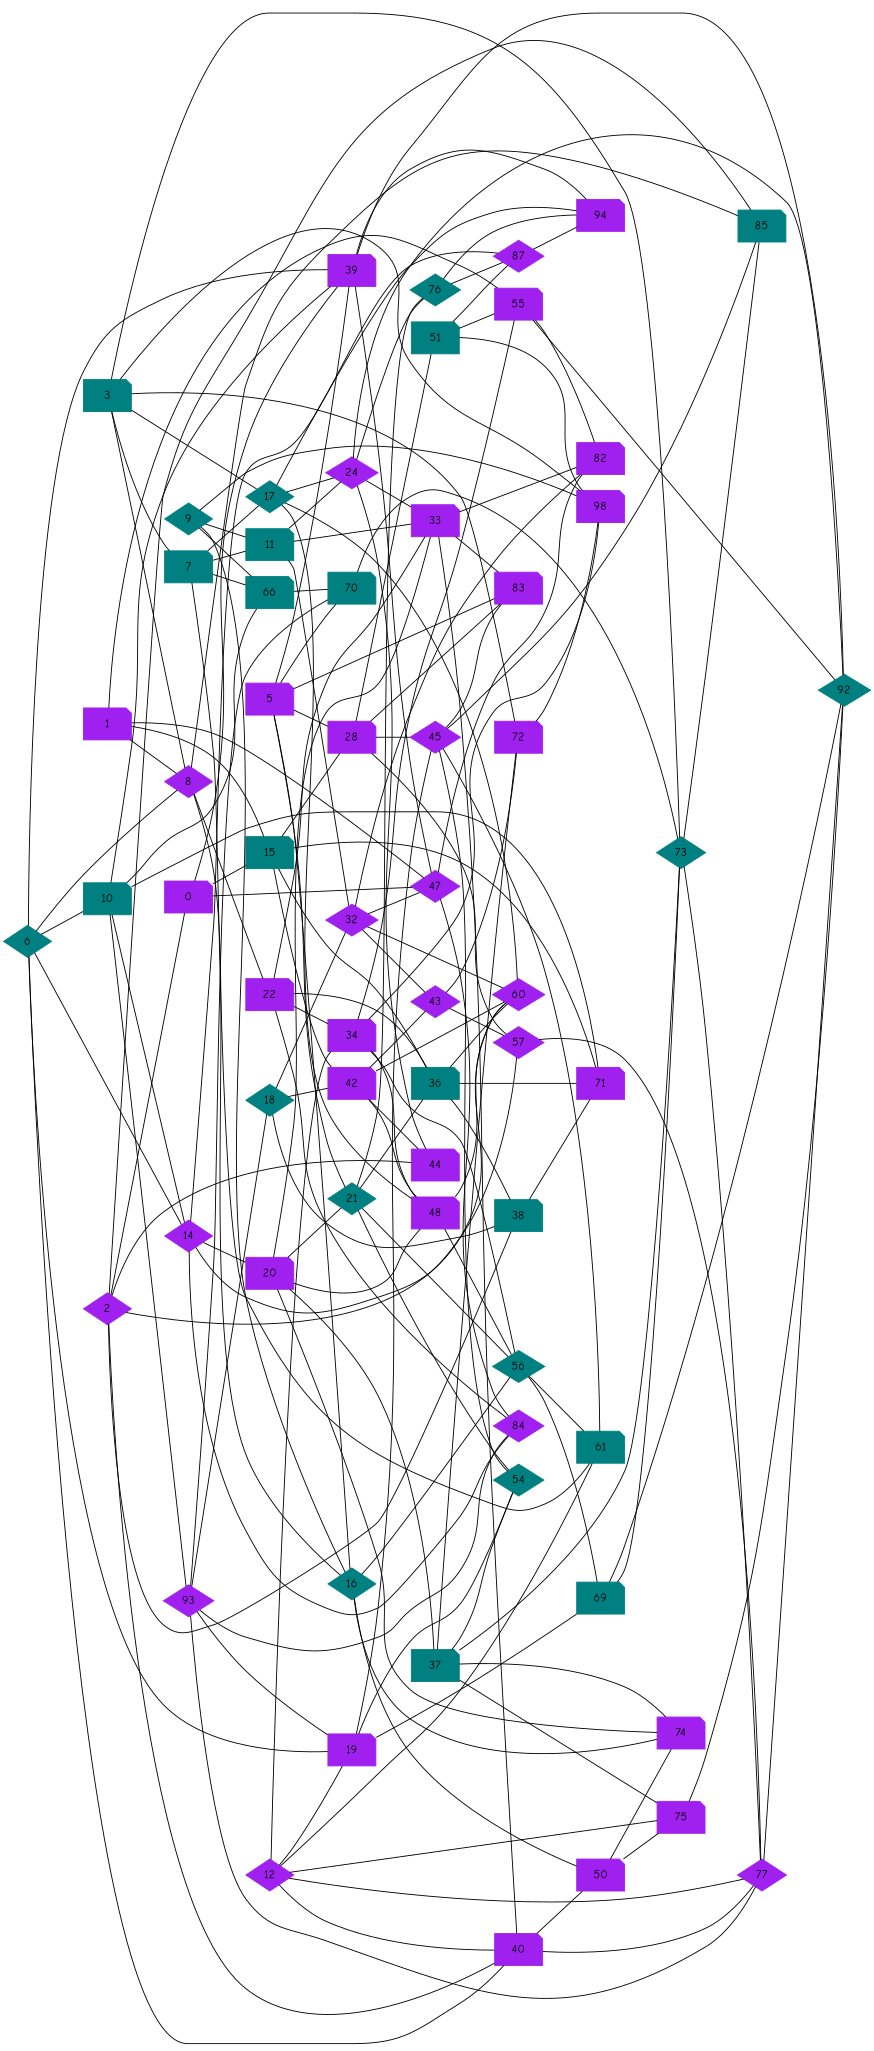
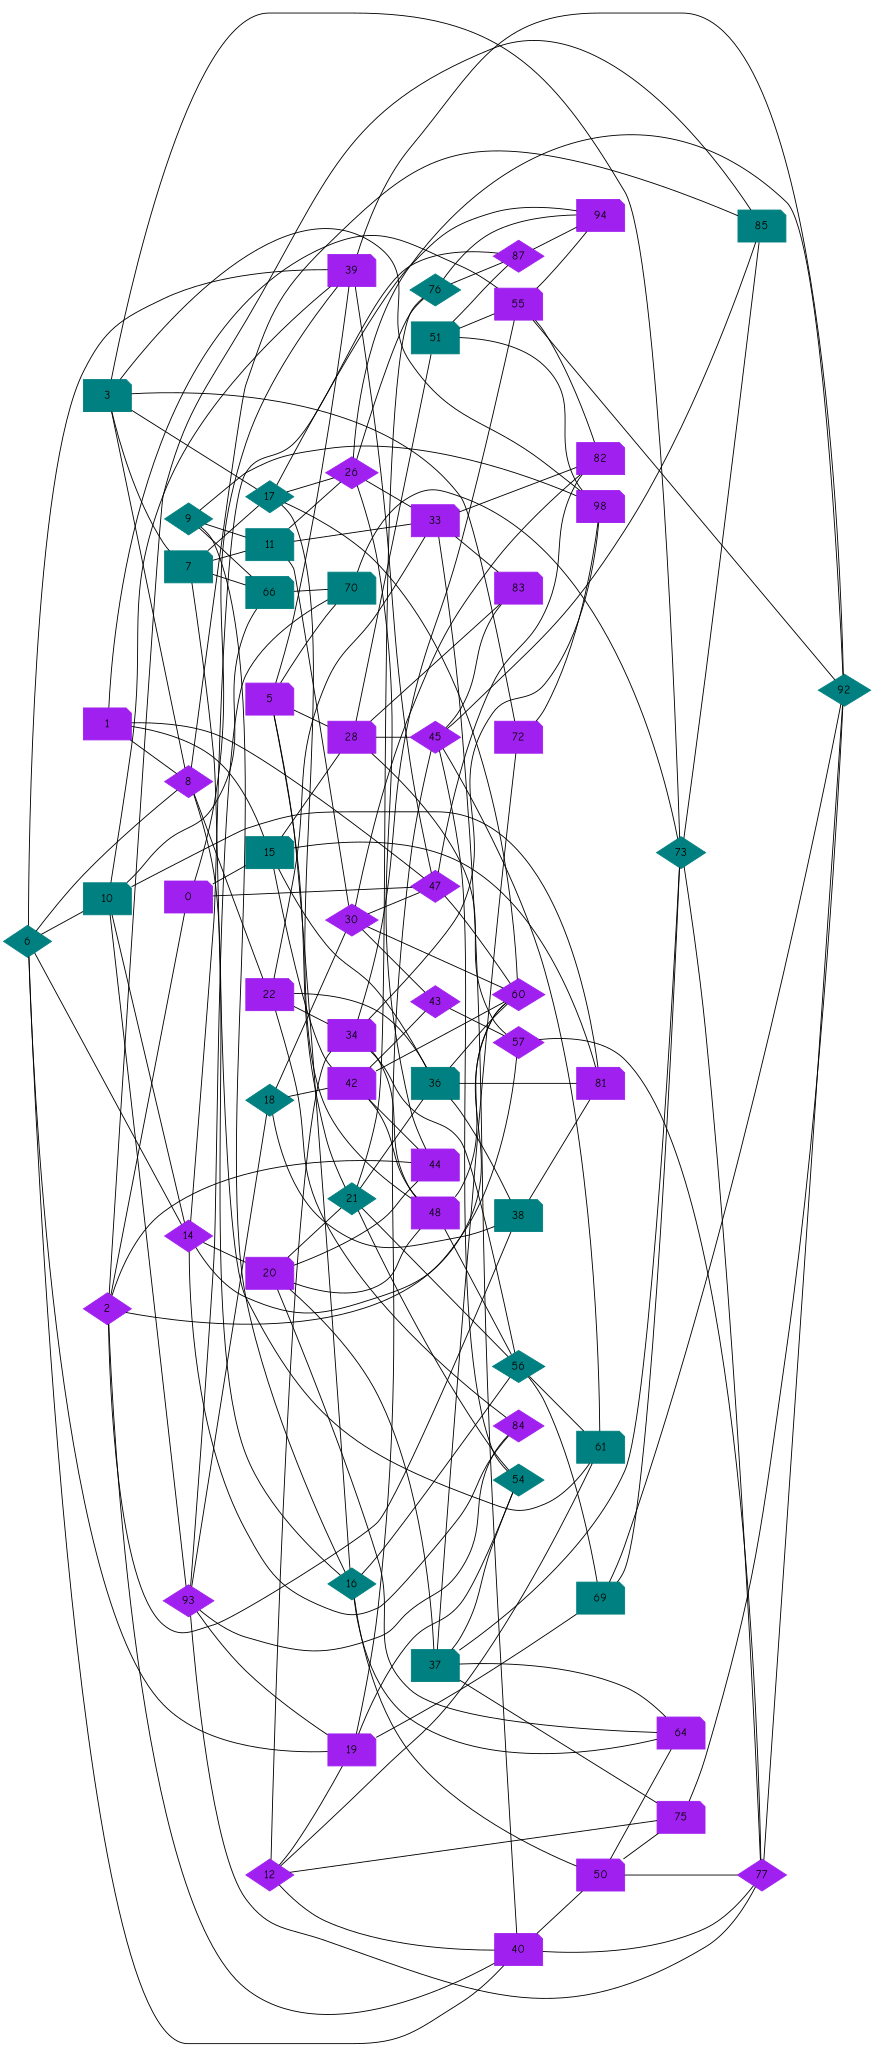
  graph {
    fontname="Comic Neue"
    rankdir=LR
    node [color=purple fontname="Comic Neue" shape=note style=filled]
    edge [fontname="Comic Neue"]
    8 [shape=diamond super="+26"]
    85 [color=teal]
    16 [color=teal shape=diamond super="+80"]
    22 [super="+63"]
    1
    15 [color=teal super="+58"]
    47 [shape=diamond super="+91"]
    55 [super="+62"]
    28 [super="+101"]
-   71
+   71 [label=81]
    36 [color=teal super="+96"]
    42 [super="+53"]
    84 [shape=diamond]
    82
    94
    92 [color=teal shape=diamond super="+100"]
    2 [shape=diamond super="+31"]
    n18 [label=0]
    38 [color=teal]
    40 [super="+68"]
    44
    60 [shape=diamond super="+81"]
    39 [super="+41"]
    77 [shape=diamond super="+89"]
    50
    3 [color=teal super="+52"]
    7 [color=teal super="+23"]
    17 [color=teal shape=diamond super="+29"]
    72
    73 [color=teal shape=diamond super="+97"]
    98 [super="+99"]
    11 [color=teal super="+27"]
    61 [color=teal]
    66 [color=teal]
-   24 [shape=diamond super="+25"]
+   24 [shape=diamond super="+25" label=26]
    48 [super="+95"]
    5 [super="+49"]
    21 [color=teal shape=diamond super="+79"]
    70 [color=teal]
    83
    56 [color=teal shape=diamond super="+59"]
-   74
+   74 [label=64]
    54 [color=teal shape=diamond]
    76 [color=teal shape=diamond]
    57 [shape=diamond]
    45 [shape=diamond super="+88"]
    51 [color=teal]
    6 [color=teal shape=diamond super="+102"]
    10 [color=teal super="+30"]
    14 [shape=diamond super="+93"]
    19 [super="+46"]
    n52 [label=93 shape=diamond super="+35"]
    20 [super="+90"]
    87 [shape=diamond]
    69 [color=teal]
-   32 [shape=diamond super="+78"]
+   32 [shape=diamond super="+78" label=30]
    33 [super="+64"]
    34 [super="+86"]
    9 [color=teal shape=diamond]
    18 [color=teal shape=diamond]
    43 [shape=diamond]
    12 [shape=diamond super="+67"]
    75
    37 [color=teal super="+65"]
    8 -- 85
    8 -- 16
    8 -- 22
    16 -- 50
    16 -- 56
    16 -- 74
    22 -- 36
    22 -- 84
    22 -- 33
    22 -- 34
    1 -- 8
    1 -- 15
    1 -- 47
    1 -- 55
    15 -- 28
    15 -- 71
    15 -- 36
    15 -- 42
-   47 -- 84
+   47 -- 60
    47 -- 82
    55 -- 82
-   39 -- 94
+   55 -- 94
    55 -- 92
    28 -- 83
    28 -- 57
    28 -- 45
    28 -- 51
    36 -- 71
    36 -- 38
    36 -- 60
    42 -- 44
    42 -- 60
    42 -- 48
    42 -- 43
    2 -- 85
    2 -- n18
    2 -- 38
    2 -- 40
    2 -- 44
    2 -- 60
    n18 -- 15
    n18 -- 47
    n18 -- 39
    38 -- 71
    40 -- 77
    40 -- 50
    39 -- 47
    39 -- 92
    77 -- 92
    50 -- 74
    50 -- 75
    3 -- 8
    3 -- 7
    3 -- 17
    3 -- 72
    3 -- 73
    3 -- 98
    7 -- 17
    7 -- 11 [weight=2]
    7 -- 61
    7 -- 66
    17 -- 94
    17 -- 60
    17 -- 24
    17 -- 48
    72 -- 98
    73 -- 85
    73 -- 77
    11 -- 24
    11 -- 32
    11 -- 33
    66 -- 70
    24 -- 92
    24 -- 44
    24 -- 76
    24 -- 33
    48 -- 60
    48 -- 56
    5 -- 16
    5 -- 28
    5 -- 39
    5 -- 21
    5 -- 70
-   5 -- 83
    21 -- 36
    21 -- 56
    21 -- 54
    21 -- 76
    70 -- 73
    56 -- 61
    56 -- 69
    76 -- 94
    76 -- 87
    57 -- 77
    45 -- 85
    45 -- 61
    45 -- 83
    45 -- 54
    51 -- 55
    51 -- 98
    51 -- 87
    6 -- 8
    6 -- 40
    6 -- 39
    6 -- 10
    6 -- 14
    6 -- 19
    10 -- 71
    10 -- 39
    10 -- 66
    10 -- 14
    10 -- n52
    14 -- 84
    14 -- 57
    14 -- 20
    14 -- 87
    19 -- 54
    19 -- 45
    19 -- 69
    n52 -- 84
    n52 -- 77
    n52 -- 70
    n52 -- 19
    n52 -- 18
-   20 -- 33
+   20 -- 44
    20 -- 48
    20 -- 21
    20 -- 74
    20 -- 37
    87 -- 94
    69 -- 92
    69 -- 73
    32 -- 47
    32 -- 82
    32 -- 60
    32 -- 43
    33 -- 82
    33 -- 40
    33 -- 83
    34 -- 55
    34 -- 98
    34 -- 48
    34 -- 56
    9 -- 16
    9 -- 98
    9 -- 11
    9 -- 66
    18 -- 42
    18 -- 38
    18 -- 32
-   43 -- 72
    43 -- 57
    12 -- 40
-   12 -- 77
+   50 -- 77
    12 -- 61
    12 -- 19
    12 -- 34
    12 -- 75
    75 -- 92
    37 -- 72
    37 -- 73
    37 -- 74
    37 -- 54
    37 -- 75
  }
